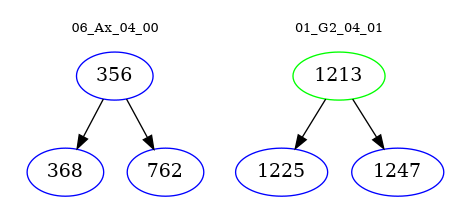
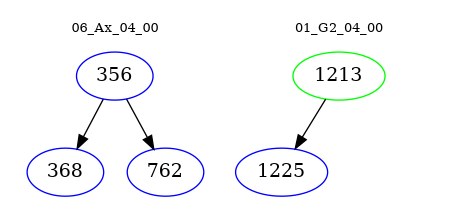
  digraph {
    node [color=blue]
    edge [color=black]
    n1 [label=356]
    n2 [label=368]
    n3 [label=762]
    n4 [color=green label=1213]
    n5 [label=1225]
-   n6 [label=1247]
    subgraph cluster_1 {
      color=white
      fontsize=10
      label="06_Ax_04_00"
      n1
      n2
      n3
    }
    subgraph cluster_2 {
      color=white
      fontsize=10
-     label="01_G2_04_01"
+     label="01_G2_04_00"
      n4
      n5
-     n6
    }
    n1 -> n2
    n1 -> n3
    n4 -> n5
-   n4 -> n6
  }
